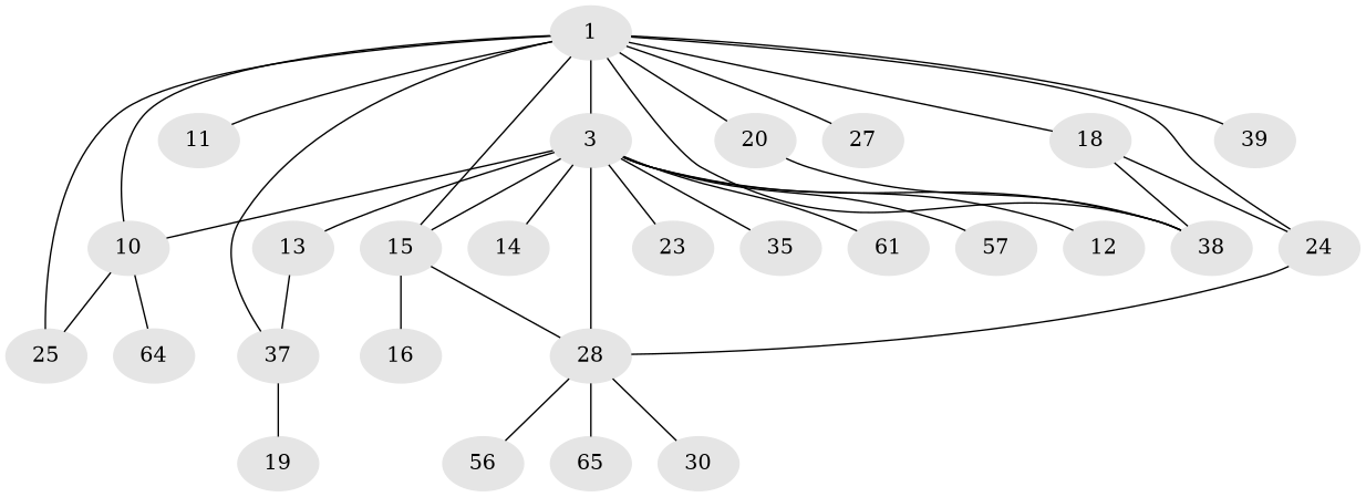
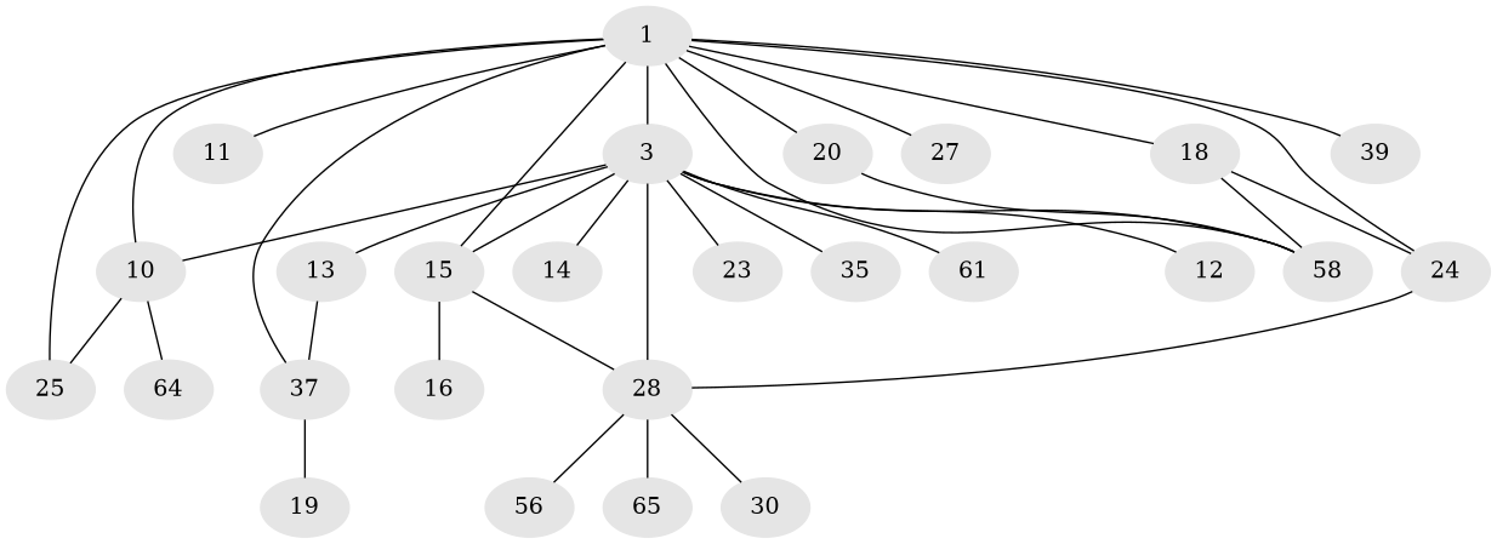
  graph {
    node [color=gray90 style=filled]
    1 [super="+2"]
    3 [super="+8+19+31+9+6+29+55+48+49"]
    10 [super="+32+44+26"]
    11
    15 [super="+22+53"]
    18 [super="+46"]
    20
    24 [super="+45+58+67+60+42"]
    25
    27
    37
-   38 [super="+62"]
+   38 [super="+62" label=58]
    39
    13 [super="+17"]
    12 [super="+43"]
    14 [super="+36"]
    23
    28 [super="+34"]
    35
    n20 [label=61]
-   57
    64
    16 [super="+40"]
    n24 [label=19]
    30
    56
    65
    1 -- 3 [weight=2]
    1 -- 10
    1 -- 11
    1 -- 15 [weight=2]
    1 -- 18 [weight=2]
    1 -- 20
    1 -- 24
    1 -- 25
    1 -- 27
    1 -- 37
    1 -- 38
    1 -- 39
    3 -- 10
    3 -- 15 [weight=2]
    3 -- 38
    3 -- 13 [weight=2]
    3 -- 12 [weight=2]
    3 -- 14 [weight=2]
    3 -- 23
    3 -- 28
    3 -- 35
    3 -- n20
-   3 -- 57
    10 -- 25
    10 -- 64
    15 -- 28
    15 -- 16
    18 -- 24 [weight=2]
    18 -- 38
    20 -- 38
    24 -- 28
    37 -- n24
    13 -- 37
    28 -- 30
    28 -- 56
    28 -- 65
  }
